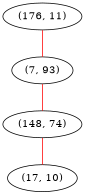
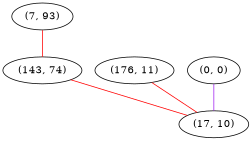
  graph {
    edge [color=red weight=1]
    n1 [label="(7, 93)"]
-   "(148, 74)"
+   "(148, 74)" [label="(143, 74)"]
    "(17, 10)"
    n4 [label="(176, 11)"]
+   "(0, 0)"
    n1 -- "(148, 74)"
    "(148, 74)" -- "(17, 10)"
-   n4 -- n1
+   n4 -- "(17, 10)"
+   "(0, 0)" -- "(17, 10)" [color=purple weight=4]
  }
